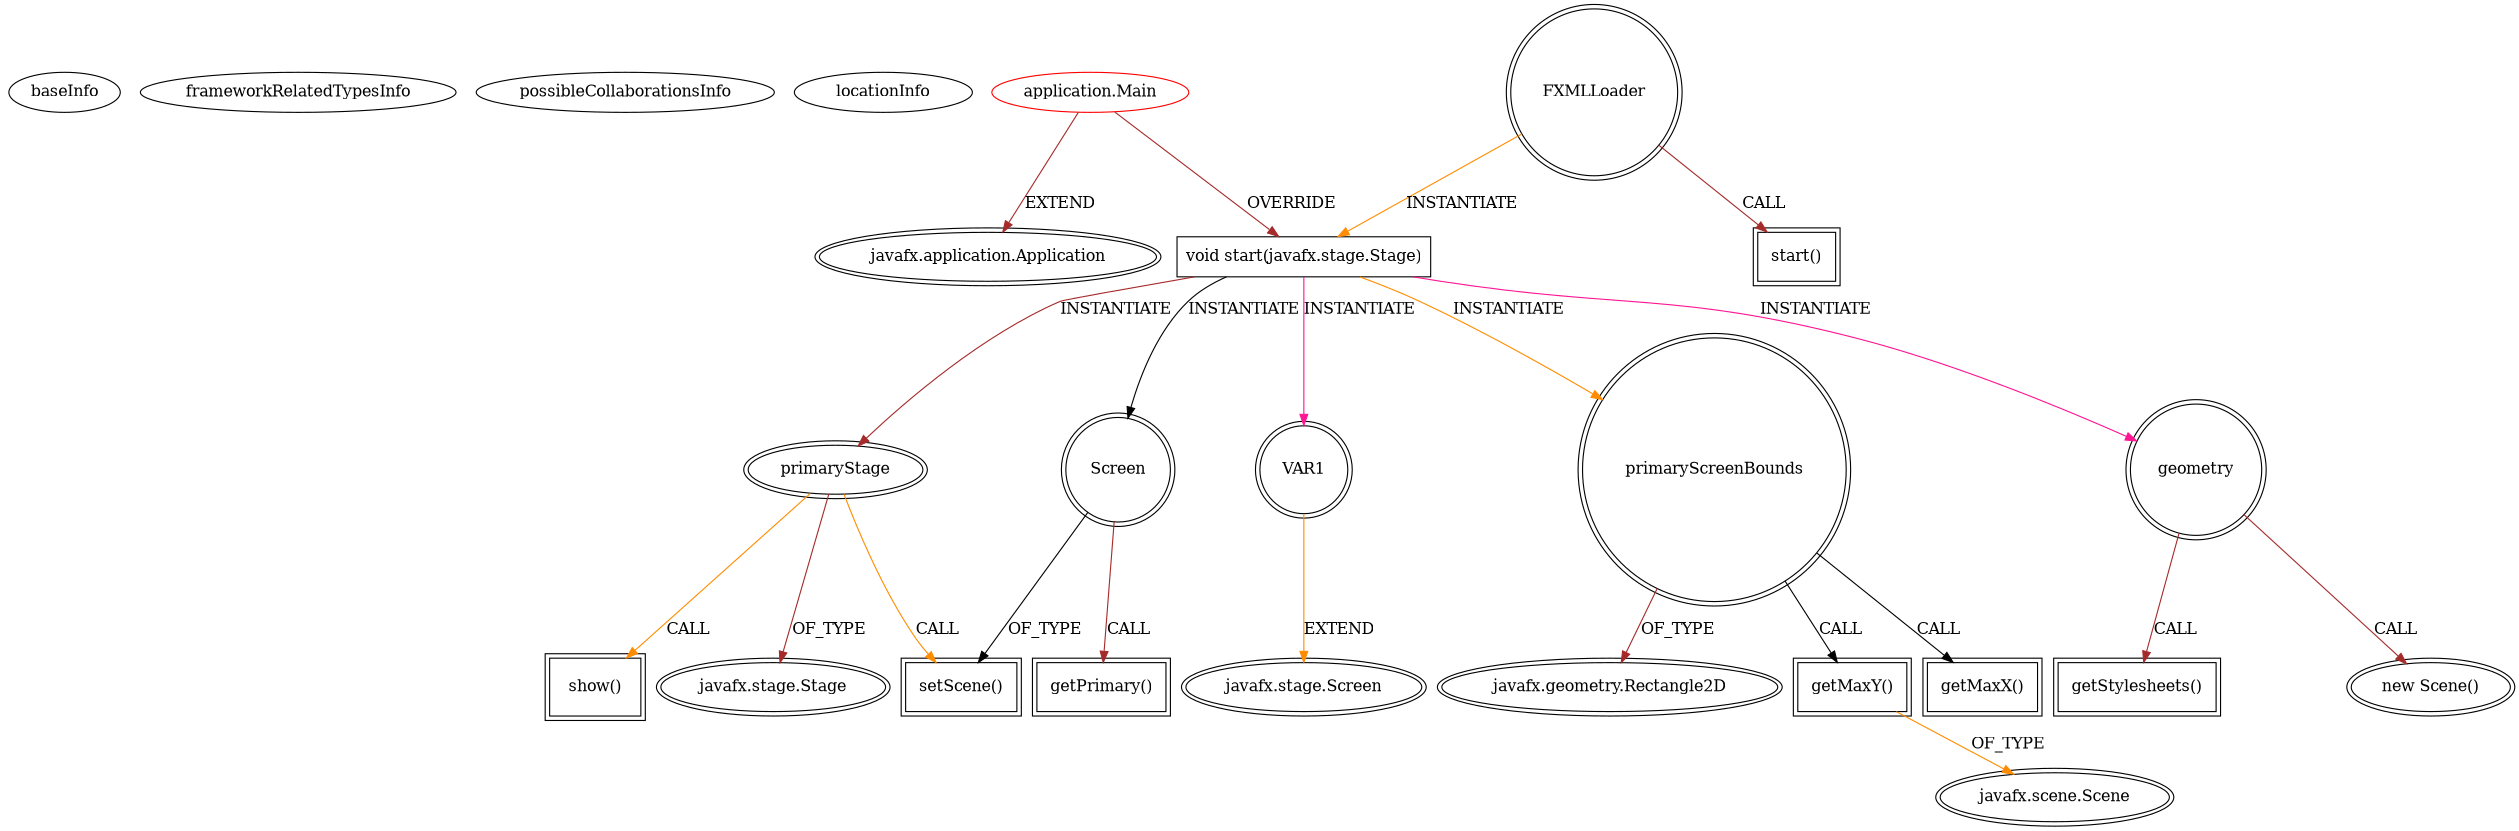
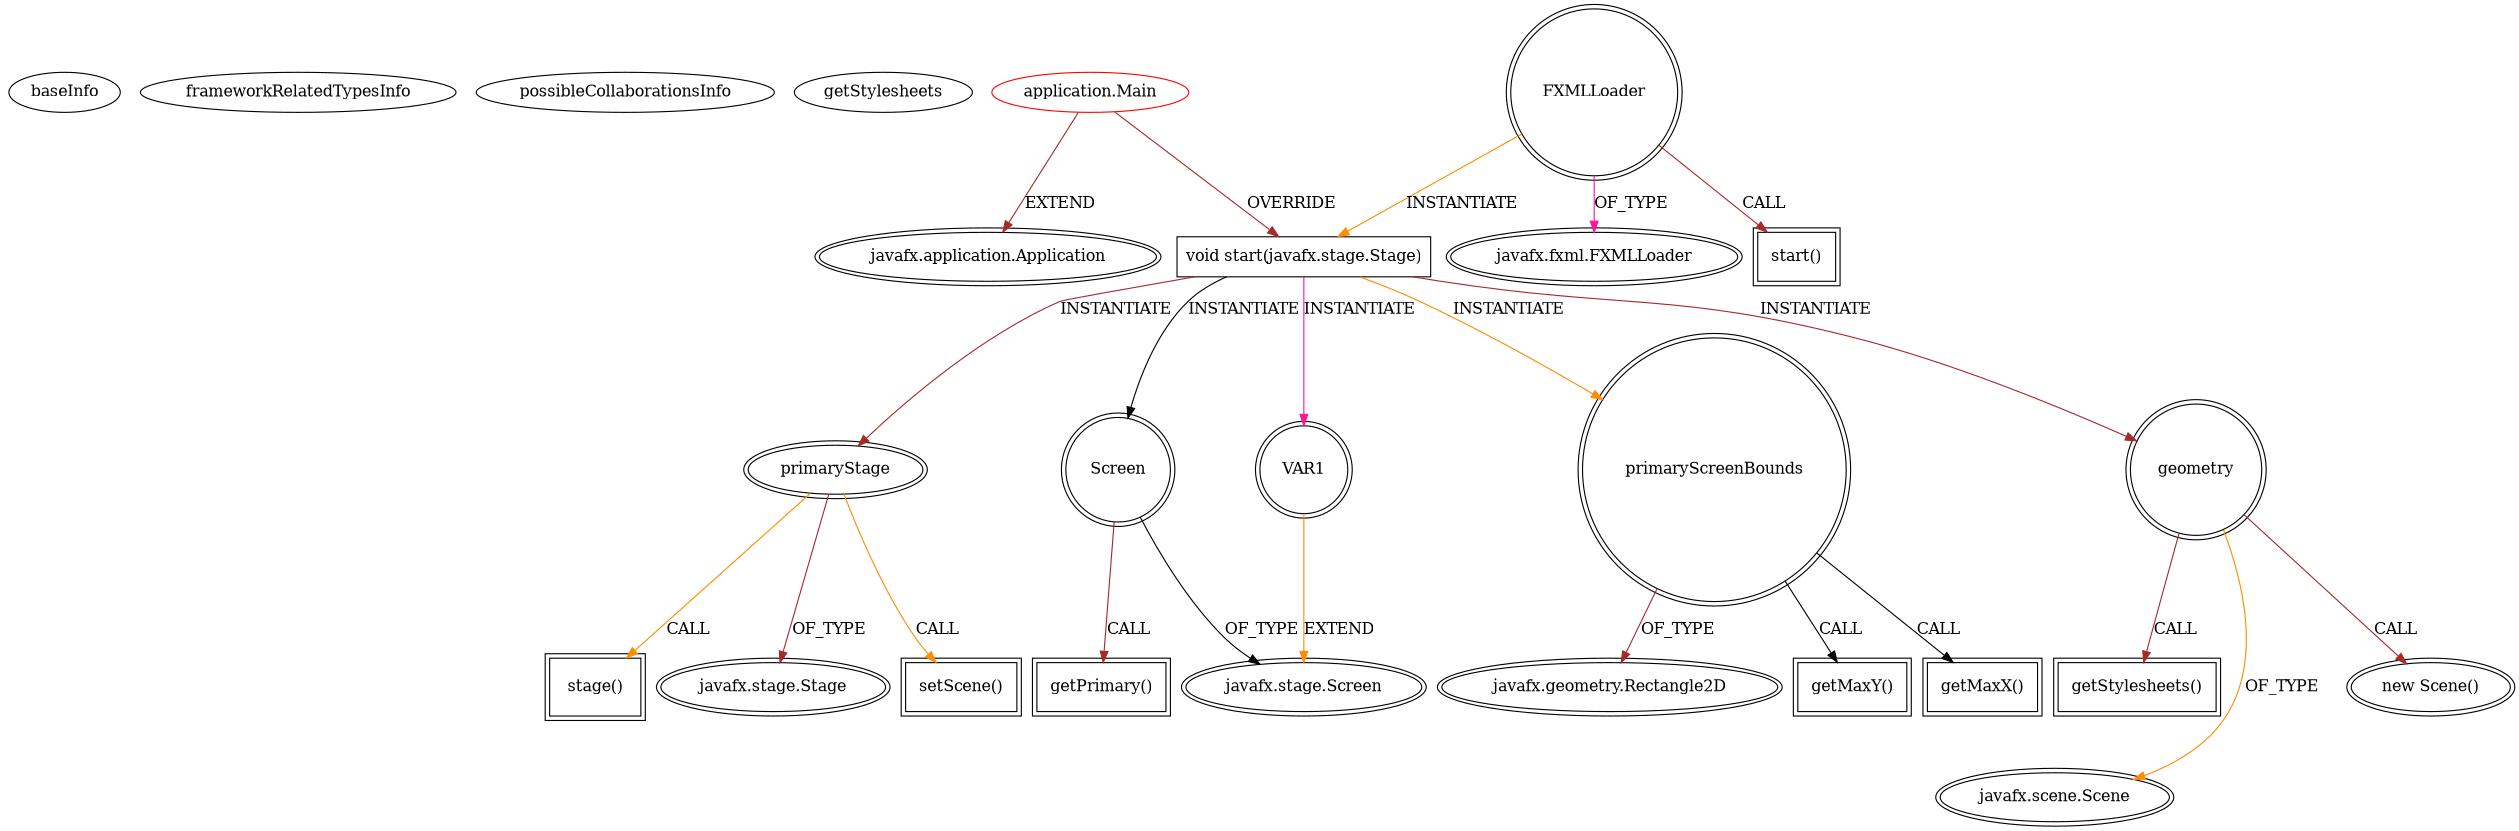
  digraph {
    node [isFrameworkType=true vertexType=INSIDE_CALL peripheries=2]
    edge [color=brown]
    baseInfo [category=extension_graph graphId=460 isAnonymous=false possibleRelation=false isFrameworkType="" vertexType="" peripheries=""]
    frameworkRelatedTypesInfo [0="javafx.application.Application" isFrameworkType="" vertexType="" peripheries=""]
    possibleCollaborationsInfo [isFrameworkType="" vertexType="" peripheries=""]
-   locationInfo [contextSignature=Main filePath="/Fisiu-skontrumFx/skontrumFx-master/skontrumFxApp/src/application/Main.java" graphId=460 projectName="Fisiu-skontrumFx" isFrameworkType="" vertexType="" peripheries=""]
+   locationInfo [contextSignature=Main filePath="/Fisiu-skontrumFx/skontrumFx-master/skontrumFxApp/src/application/Main.java" graphId=460 projectName="Fisiu-skontrumFx" label=getStylesheets isFrameworkType="" vertexType="" peripheries=""]
    n5 [color=red isFrameworkType=false label="application.Main" vertexType=ROOT_CLIENT_CLASS_DECLARATION peripheries=""]
    n6 [label="javafx.application.Application" vertexType=FRAMEWORK_CLASS_TYPE]
    n7 [isFrameworkType=false label="void start(javafx.stage.Stage)" shape=box vertexType=OVERRIDING_METHOD_DECLARATION peripheries=""]
    n8 [label=primaryStage vertexType=PARAMETER_DECLARATION]
    n9 [label=VAR1 shape=circle vertexType=VARIABLE_EXPRESION]
    n10 [label=Screen shape=circle vertexType=VARIABLE_EXPRESION]
    n11 [label=primaryScreenBounds shape=circle vertexType=VARIABLE_EXPRESION]
    n12 [label=geometry shape=circle vertexType=VARIABLE_EXPRESION]
    n13 [label="javafx.stage.Stage" vertexType=FRAMEWORK_CLASS_TYPE]
    n14 [label="setScene()" shape=box]
-   n15 [label="show()" shape=box]
+   n15 [label="stage()" shape=box]
    n16 [label=FXMLLoader shape=circle vertexType=VARIABLE_EXPRESION]
+   n17 [label="javafx.fxml.FXMLLoader" vertexType=FRAMEWORK_CLASS_TYPE]
    n18 [label="start()" shape=box]
    n19 [label="javafx.stage.Screen" vertexType=FRAMEWORK_CLASS_TYPE]
    n20 [label="getPrimary()" shape=box]
    n21 [label="javafx.geometry.Rectangle2D" vertexType=FRAMEWORK_CLASS_TYPE]
    n22 [label="getMaxX()" shape=box]
    n23 [label="getMaxY()" shape=box]
    n24 [label="javafx.scene.Scene" vertexType=FRAMEWORK_CLASS_TYPE]
    n25 [label="new Scene()" vertexType=CONSTRUCTOR_CALL]
    n26 [label="getStylesheets()" shape=box]
    n5 -> n6 [label=EXTEND]
    n5 -> n7 [label=OVERRIDE]
    n7 -> n8 [label=INSTANTIATE]
    n7 -> n9 [color=deeppink label=INSTANTIATE]
    n7 -> n10 [color=black label=INSTANTIATE]
    n7 -> n11 [color=darkorange label=INSTANTIATE]
-   n7 -> n12 [color=deeppink label=INSTANTIATE]
+   n7 -> n12 [label=INSTANTIATE]
    n8 -> n13 [label=OF_TYPE]
    n8 -> n14 [color=darkorange label=CALL]
    n8 -> n15 [color=darkorange label=CALL]
    n9 -> n19 [color=darkorange label=EXTEND]
-   n10 -> n14 [color=black label=OF_TYPE]
+   n10 -> n19 [color=black label=OF_TYPE]
    n10 -> n20 [label=CALL]
    n11 -> n21 [label=OF_TYPE]
    n11 -> n22 [color=black label=CALL]
    n11 -> n23 [color=black label=CALL]
-   n23 -> n24 [color=darkorange label=OF_TYPE]
+   n12 -> n24 [color=darkorange label=OF_TYPE]
    n12 -> n25 [label=CALL]
    n12 -> n26 [label=CALL]
    n16 -> n7 [color=darkorange label=INSTANTIATE]
+   n16 -> n17 [color=deeppink label=OF_TYPE]
    n16 -> n18 [label=CALL]
  }
